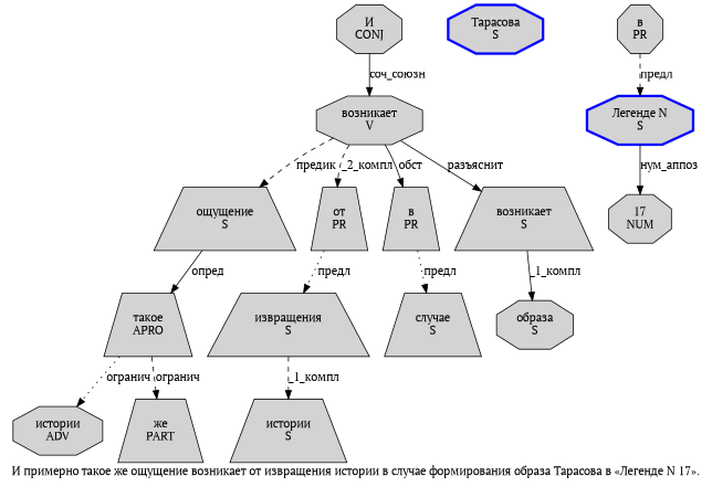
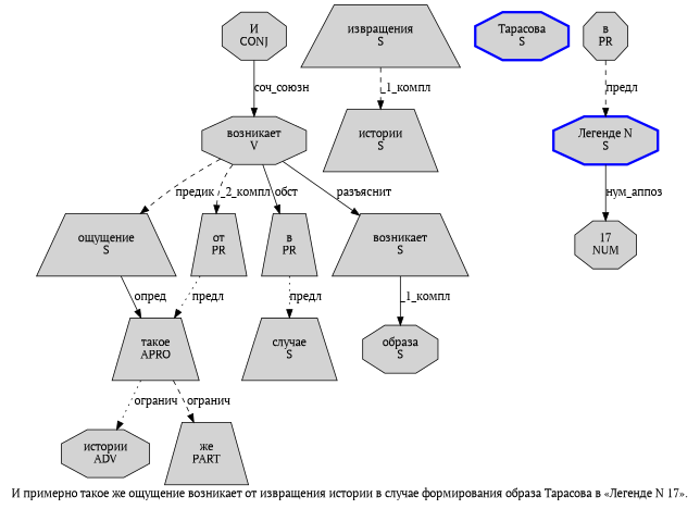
  digraph {
    fontname="PT Serif"
    label="И примерно такое же ощущение возникает от извращения истории в случае формирования образа Тарасова в «Легенде N 17»."
    node [fillcolor=lightgray fontname="PT Serif" penwidth=1 shape=trapezium style=filled]
    edge [fontname="PT Serif" style=solid]
    n1 [label="И\nCONJ" shape=octagon]
    n2 [label="возникает\nV" shape=octagon]
    n3 [label="ощущение\nS"]
    n4 [label="от\nPR"]
    n5 [label="в\nPR"]
    n6 [label="возникает\nS"]
    n7 [label="истории\nADV" shape=octagon]
    n8 [label="такое\nAPRO"]
    n9 [label="же\nPART"]
    n10 [label="извращения\nS"]
    n11 [label="случае\nS"]
    n12 [label="образа\nS" shape=octagon]
    n13 [label="истории\nS"]
    n14 [color=blue label="Тарасова\nS" penwidth=3 shape=octagon]
    n15 [label="в\nPR" shape=octagon]
    n16 [color=blue label="Легенде N\nS" penwidth=3 shape=octagon]
    n17 [label="17\nNUM" shape=octagon]
    n1 -> n2 [label="соч_союзн"]
    n2 -> n3 [label="предик" style=dashed]
    n2 -> n4 [label="_2_компл" style=dashed]
    n2 -> n5 [label="обст"]
    n2 -> n6 [label="разъяснит"]
    n3 -> n8 [label="опред"]
-   n4 -> n10 [label="предл" style=dotted]
+   n4 -> n8 [label="предл" style=dotted]
    n5 -> n11 [label="предл" style=dotted]
    n6 -> n12 [label="_1_компл"]
    n8 -> n7 [label="огранич" style=dotted]
    n8 -> n9 [label="огранич" style=dashed]
    n10 -> n13 [label="_1_компл" style=dashed]
    n15 -> n16 [label="предл" style=dashed]
    n16 -> n17 [label="нум_аппоз"]
  }
